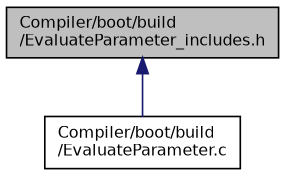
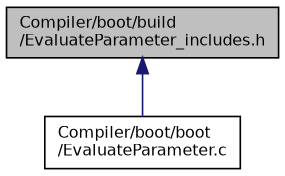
  digraph {
    node [color=black fontname=Helvetica fontsize=10 shape=record style=filled]
    n1 [fillcolor=grey75 fontcolor=black height=0.2 label="Compiler/boot/build\l/EvaluateParameter_includes.h" width=0.4]
-   n2 [fillcolor=white height=0.2 label="Compiler/boot/build\l/EvaluateParameter.c" width=0.4]
+   n2 [fillcolor=white height=0.2 label="Compiler/boot/boot\l/EvaluateParameter.c" width=0.4]
    n1 -> n2 [color=midnightblue dir=back fontname=Helvetica fontsize=10 labelfontname=Helvetica labelfontsize=10 style=solid]
  }
